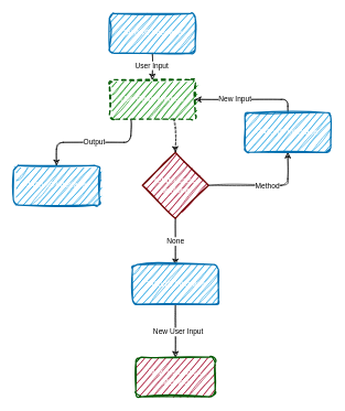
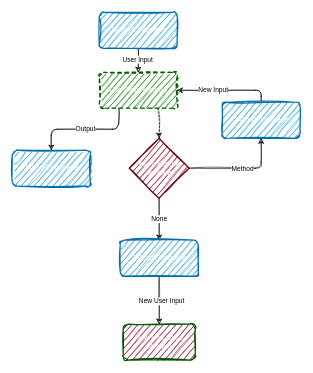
  <mxCell id="0" />
  <mxCell id="1" parent="0" />
  <mxCell id="2" style="edgeStyle=orthogonalEdgeStyle;sketch=1;html=1;entryX=0.5;entryY=1;entryDx=0;entryDy=0;" edge="1" parent="1" source="5" target="15"><mxGeometry relative="1" as="geometry" /></mxCell>
  <mxCell id="3" value="Method" style="edgeLabel;html=1;align=center;verticalAlign=middle;resizable=0;points=[];" vertex="1" connectable="0" parent="2"><mxGeometry x="0.035" relative="1" as="geometry"><mxPoint as="offset" /></mxGeometry></mxCell>
  <mxCell id="4" value="None" style="edgeStyle=orthogonalEdgeStyle;sketch=1;html=1;" edge="1" parent="1" source="5" target="18"><mxGeometry relative="1" as="geometry" /></mxCell>
- <mxCell id="5" value="return Case&lt;br&gt;or None" style="strokeWidth=2;html=1;shape=mxgraph.flowchart.decision;whiteSpace=wrap;fillColor=#a20025;strokeColor=#6F0000;sketch=1;curveFitting=1;jiggle=2;shadow=0;fontColor=#ffffff;" vertex="1" parent="1"><mxGeometry x="215" y="230" width="100" height="100" as="geometry" /></mxCell>
+ <mxCell id="5" value="return Method&lt;br&gt;or None" style="strokeWidth=2;html=1;shape=mxgraph.flowchart.decision;whiteSpace=wrap;fillColor=#a20025;strokeColor=#6F0000;sketch=1;curveFitting=1;jiggle=2;shadow=0;fontColor=#ffffff;" vertex="1" parent="1"><mxGeometry x="215" y="230" width="100" height="100" as="geometry" /></mxCell>
  <mxCell id="6" style="edgeStyle=none;sketch=1;html=1;" edge="1" parent="1" source="8" target="11"><mxGeometry relative="1" as="geometry" /></mxCell>
  <mxCell id="7" value="User Input" style="edgeLabel;html=1;align=center;verticalAlign=middle;resizable=0;points=[];" vertex="1" connectable="0" parent="6"><mxGeometry x="-0.1" y="-2" relative="1" as="geometry"><mxPoint as="offset" /></mxGeometry></mxCell>
  <mxCell id="8" value="JARVIS interface" style="rounded=1;whiteSpace=wrap;html=1;absoluteArcSize=1;arcSize=14;strokeWidth=2;shadow=0;sketch=1;curveFitting=1;jiggle=2;fillColor=#1ba1e2;strokeColor=#006EAF;fontColor=#ffffff;" vertex="1" parent="1"><mxGeometry x="165" y="20" width="130" height="60" as="geometry" /></mxCell>
  <mxCell id="9" style="edgeStyle=none;html=1;entryX=0.5;entryY=0;entryDx=0;entryDy=0;entryPerimeter=0;exitX=0.75;exitY=1;exitDx=0;exitDy=0;sketch=1;curveFitting=1;jiggle=2;dashed=1;" edge="1" parent="1" source="11" target="5"><mxGeometry relative="1" as="geometry" /></mxCell>
  <mxCell id="10" value="Output" style="edgeStyle=orthogonalEdgeStyle;sketch=1;html=1;entryX=0.5;entryY=0;entryDx=0;entryDy=0;exitX=0.25;exitY=1;exitDx=0;exitDy=0;" edge="1" parent="1" source="11" target="12"><mxGeometry relative="1" as="geometry" /></mxCell>
  <mxCell id="11" value="Use Case Method" style="rounded=1;whiteSpace=wrap;html=1;absoluteArcSize=1;arcSize=14;strokeWidth=2;shadow=0;sketch=1;curveFitting=1;jiggle=2;fillColor=#008a00;strokeColor=#005700;fontColor=#ffffff;dashed=1;" vertex="1" parent="1"><mxGeometry x="165" y="120" width="130" height="60" as="geometry" /></mxCell>
  <mxCell id="12" value="JARVIS interface" style="rounded=1;whiteSpace=wrap;html=1;absoluteArcSize=1;arcSize=14;strokeWidth=2;shadow=0;sketch=1;curveFitting=1;jiggle=2;fillColor=#1ba1e2;strokeColor=#006EAF;fontColor=#ffffff;" vertex="1" parent="1"><mxGeometry x="20" y="250" width="130" height="60" as="geometry" /></mxCell>
  <mxCell id="13" style="edgeStyle=orthogonalEdgeStyle;sketch=1;html=1;exitX=0.5;exitY=0;exitDx=0;exitDy=0;" edge="1" parent="1" source="15" target="11"><mxGeometry relative="1" as="geometry" /></mxCell>
  <mxCell id="14" value="New Input" style="edgeLabel;html=1;align=center;verticalAlign=middle;resizable=0;points=[];" vertex="1" connectable="0" parent="13"><mxGeometry x="0.263" y="-2" relative="1" as="geometry"><mxPoint as="offset" /></mxGeometry></mxCell>
  <mxCell id="15" value="JARVIS interface" style="rounded=1;whiteSpace=wrap;html=1;absoluteArcSize=1;arcSize=14;strokeWidth=2;shadow=0;sketch=1;curveFitting=1;jiggle=2;fillColor=#1ba1e2;strokeColor=#006EAF;fontColor=#ffffff;" vertex="1" parent="1"><mxGeometry x="370" y="170" width="130" height="60" as="geometry" /></mxCell>
  <mxCell id="16" value="" style="edgeStyle=orthogonalEdgeStyle;sketch=1;html=1;" edge="1" parent="1" source="18" target="19"><mxGeometry relative="1" as="geometry" /></mxCell>
  <mxCell id="17" value="New User Input" style="edgeLabel;html=1;align=center;verticalAlign=middle;resizable=0;points=[];" vertex="1" connectable="0" parent="16"><mxGeometry x="0.025" y="3" relative="1" as="geometry"><mxPoint as="offset" /></mxGeometry></mxCell>
  <mxCell id="18" value="JARVIS interface" style="rounded=1;whiteSpace=wrap;html=1;absoluteArcSize=1;arcSize=14;strokeWidth=2;shadow=0;sketch=1;curveFitting=1;jiggle=2;fillColor=#1ba1e2;strokeColor=#006EAF;fontColor=#ffffff;" vertex="1" parent="1"><mxGeometry x="200" y="400" width="130" height="60" as="geometry" /></mxCell>
  <mxCell id="19" value="New Use Case Method" style="whiteSpace=wrap;html=1;fillColor=#a20025;strokeColor=#005700;fontColor=#ffffff;rounded=1;arcSize=14;strokeWidth=2;shadow=0;sketch=1;curveFitting=1;jiggle=2;" vertex="1" parent="1"><mxGeometry x="205" y="540" width="120" height="60" as="geometry" /></mxCell>
